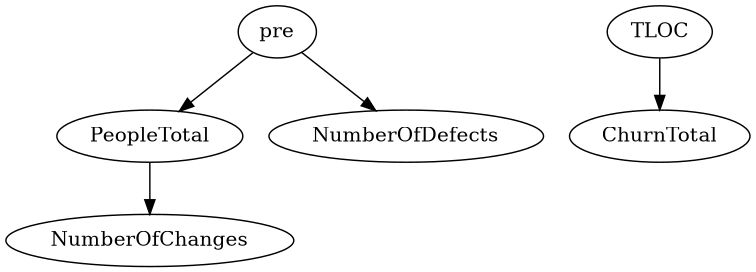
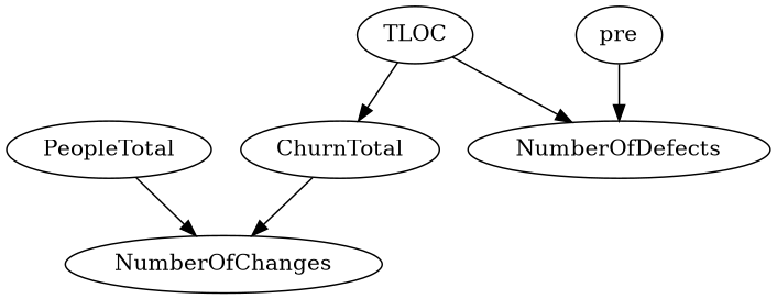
  digraph {
    PeopleTotal
    NumberOfChanges
    ChurnTotal
    pre
    NumberOfDefects
    TLOC
    PeopleTotal -> NumberOfChanges
-   pre -> PeopleTotal
+   ChurnTotal -> NumberOfChanges
    pre -> NumberOfDefects
    TLOC -> ChurnTotal
+   TLOC -> NumberOfDefects
  }
